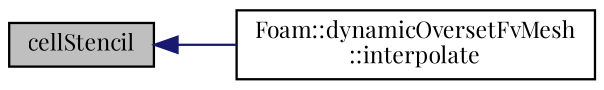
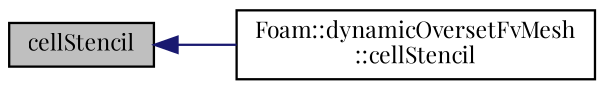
  digraph {
    rankdir=LR
    fontname="Playfair Display"
    node [color=black fontname="Playfair Display" fontsize=10 shape=record]
    n1 [fillcolor=grey75 fontcolor=black height=0.2 label=cellStencil style=filled width=0.4]
-   n2 [height=0.2 label="Foam::dynamicOversetFvMesh\l::interpolate" width=0.4]
+   n2 [height=0.2 label="Foam::dynamicOversetFvMesh\l::cellStencil" width=0.4]
    n1 -> n2 [color=midnightblue dir=back fontname="Playfair Display" fontsize=10 labelfontname=Helvetica labelfontsize=10 style=solid]
  }
